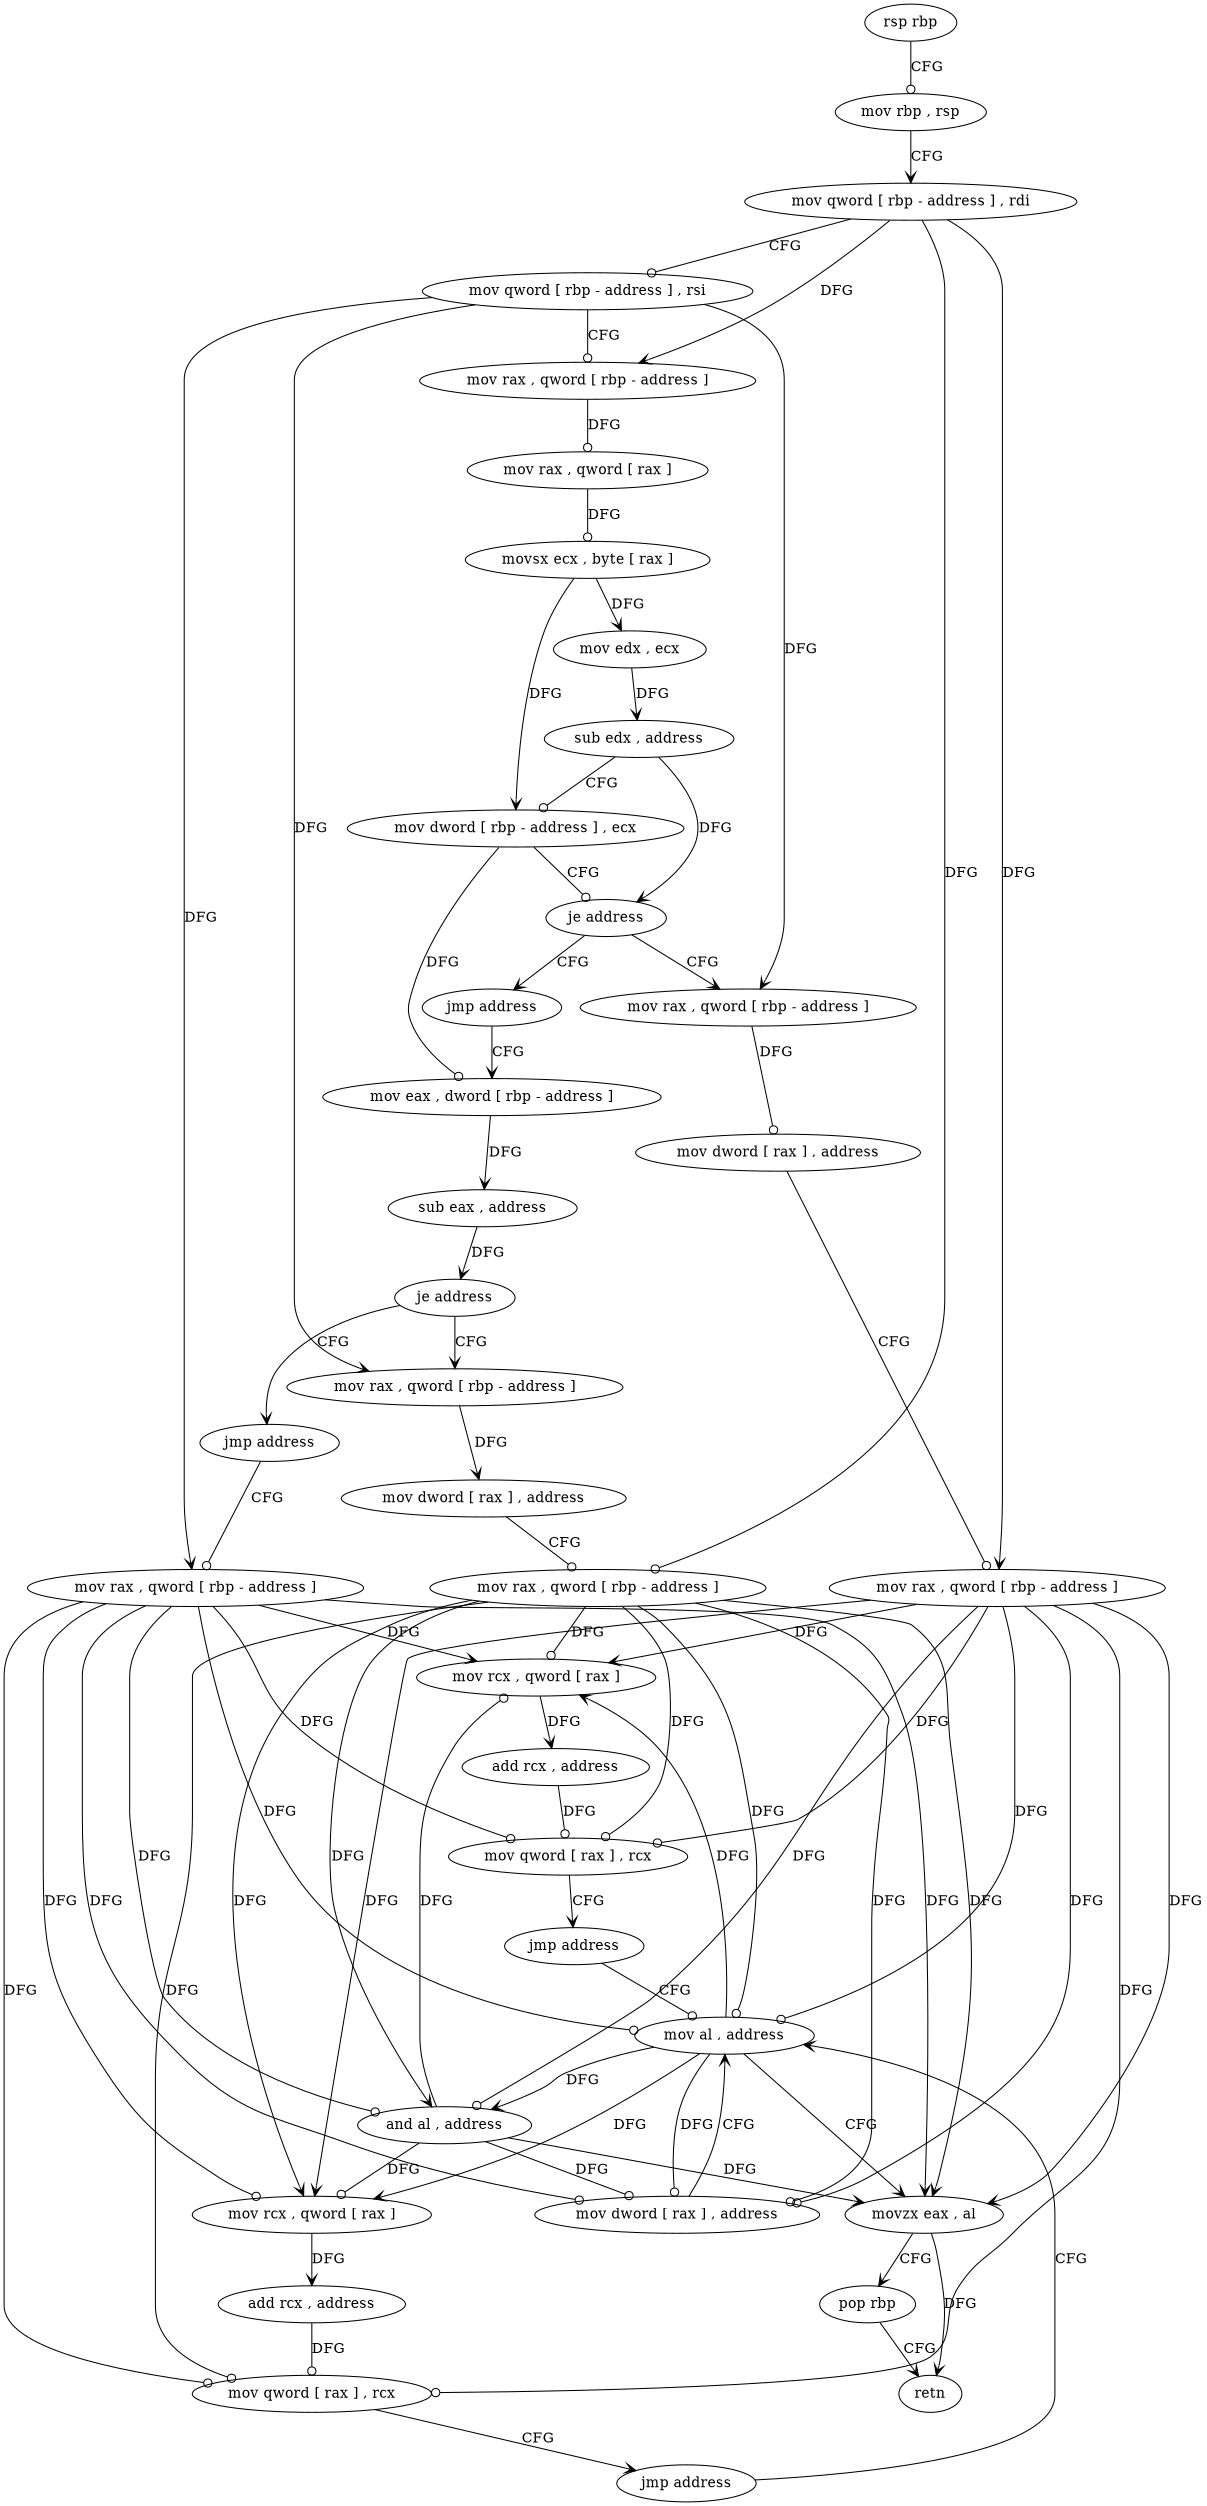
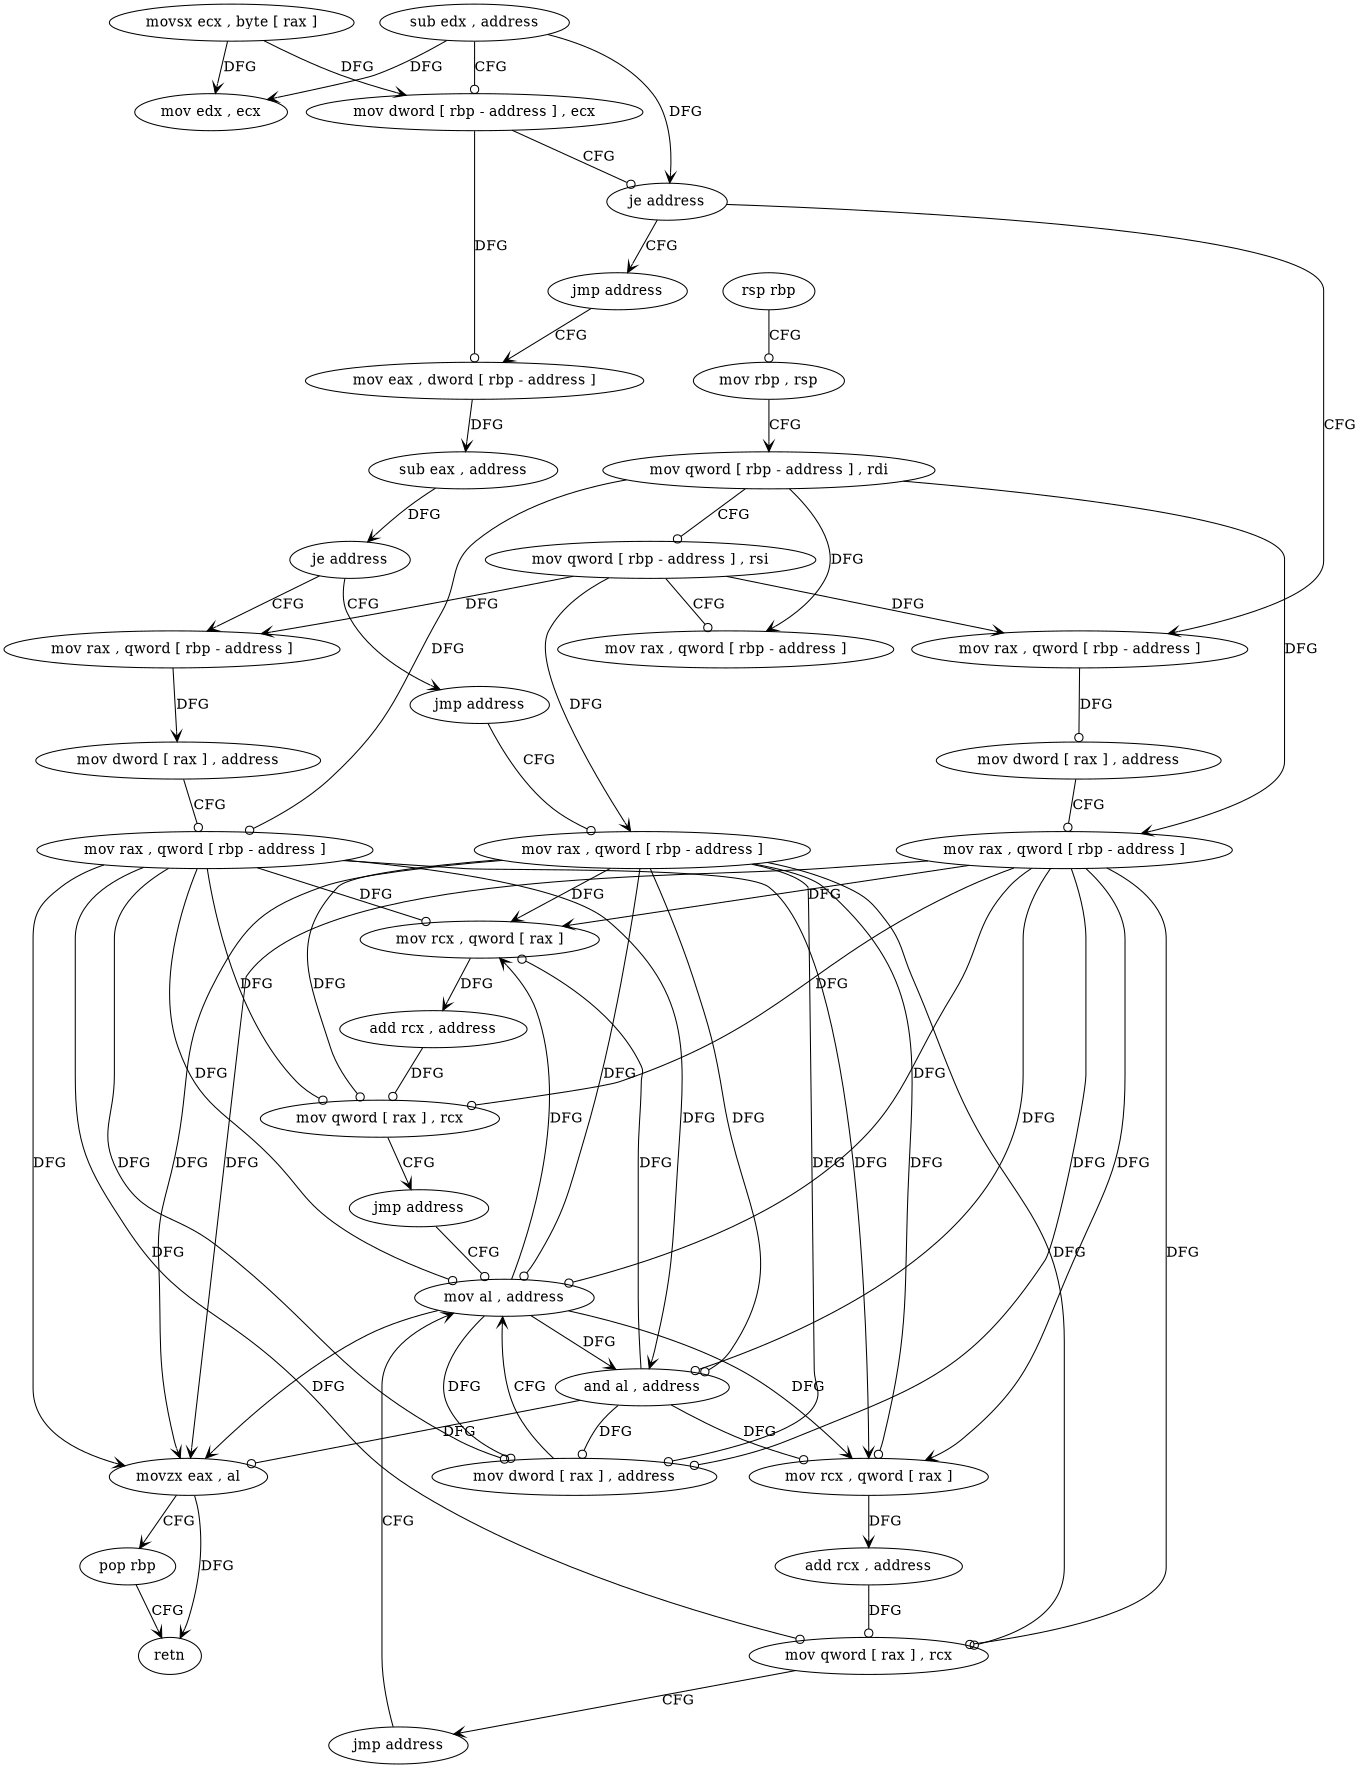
  digraph {
    edge [arrowhead=vee]
    n1 [label="rsp rbp"]
    n2 [label="mov rbp , rsp"]
    n3 [label="mov qword [ rbp - address ] , rdi"]
    n4 [label="mov qword [ rbp - address ] , rsi"]
    n5 [label="mov rax , qword [ rbp - address ]"]
    n6 [label="mov rax , qword [ rbp - address ]"]
    n7 [label="mov rax , qword [ rbp - address ]"]
    n8 [label="mov rax , qword [ rbp - address ]"]
    n9 [label="mov rax , qword [ rbp - address ]"]
    n10 [label="mov rax , qword [ rbp - address ]"]
-   n11 [label="mov rax , qword [ rax ]"]
    n12 [label="mov rcx , qword [ rax ]"]
    n13 [label="mov qword [ rax ] , rcx"]
    n14 [label="mov al , address"]
    n15 [label="and al , address"]
    n16 [label="movzx eax , al"]
    n17 [label="mov rcx , qword [ rax ]"]
    n18 [label="mov qword [ rax ] , rcx"]
    n19 [label="mov dword [ rax ] , address"]
    n20 [label="mov dword [ rax ] , address"]
    n21 [label="mov dword [ rax ] , address"]
    n22 [label="movsx ecx , byte [ rax ]"]
    n23 [label="mov edx , ecx"]
    n24 [label="mov dword [ rbp - address ] , ecx"]
    n25 [label="sub edx , address"]
    n26 [label="je address"]
    n27 [label="mov eax , dword [ rbp - address ]"]
    n28 [label="jmp address"]
    n29 [label="sub eax , address"]
    n30 [label="add rcx , address"]
    n31 [label="jmp address"]
    n32 [label="pop rbp"]
    n33 [label=retn]
    n34 [label="add rcx , address"]
    n35 [label="jmp address"]
    n36 [label="je address"]
    n37 [label="jmp address"]
    n1 -> n2 [arrowhead=odot label=CFG]
    n2 -> n3 [label=CFG]
    n3 -> n4 [arrowhead=odot label=CFG]
    n3 -> n5 [label=DFG]
    n3 -> n6 [label=DFG]
    n3 -> n7 [arrowhead=odot label=DFG]
    n4 -> n5 [arrowhead=odot label=CFG]
    n4 -> n8 [label=DFG]
    n4 -> n9 [label=DFG]
    n4 -> n10 [label=DFG]
-   n5 -> n11 [arrowhead=odot label=DFG]
    n6 -> n12 [label=DFG]
    n6 -> n13 [arrowhead=odot label=DFG]
    n6 -> n14 [arrowhead=odot label=DFG]
    n6 -> n15 [arrowhead=odot label=DFG]
    n6 -> n16 [label=DFG]
    n6 -> n17 [label=DFG]
    n6 -> n18 [arrowhead=odot label=DFG]
    n6 -> n19 [arrowhead=odot label=DFG]
    n7 -> n12 [arrowhead=odot label=DFG]
    n7 -> n13 [arrowhead=odot label=DFG]
    n7 -> n14 [arrowhead=odot label=DFG]
    n7 -> n15 [label=DFG]
    n7 -> n16 [label=DFG]
    n7 -> n17 [label=DFG]
    n7 -> n18 [arrowhead=odot label=DFG]
    n7 -> n19 [arrowhead=odot label=DFG]
    n8 -> n20 [arrowhead=odot label=DFG]
    n9 -> n21 [label=DFG]
    n10 -> n12 [label=DFG]
    n10 -> n13 [arrowhead=odot label=DFG]
    n10 -> n14 [arrowhead=odot label=DFG]
    n10 -> n15 [arrowhead=odot label=DFG]
    n10 -> n16 [label=DFG]
    n10 -> n17 [arrowhead=odot label=DFG]
    n10 -> n18 [arrowhead=odot label=DFG]
    n10 -> n19 [arrowhead=odot label=DFG]
-   n11 -> n22 [arrowhead=odot label=DFG]
    n12 -> n30 [label=DFG]
    n13 -> n31 [label=CFG]
    n14 -> n12 [label=DFG]
    n14 -> n15 [label=DFG]
-   n14 -> n16 [label=CFG]
+   n14 -> n16 [label=DFG]
    n14 -> n17 [label=DFG]
    n14 -> n19 [arrowhead=odot label=DFG]
    n15 -> n12 [arrowhead=odot label=DFG]
-   n15 -> n16 [label=DFG]
+   n15 -> n16 [arrowhead=odot label=DFG]
    n15 -> n17 [arrowhead=odot label=DFG]
    n15 -> n19 [arrowhead=odot label=DFG]
    n16 -> n32 [label=CFG]
    n16 -> n33 [label=DFG]
    n17 -> n34 [label=DFG]
    n18 -> n35 [label=CFG]
    n19 -> n14 [label=CFG]
    n20 -> n6 [arrowhead=odot label=CFG]
    n21 -> n7 [arrowhead=odot label=CFG]
    n22 -> n23 [label=DFG]
    n22 -> n24 [label=DFG]
-   n23 -> n25 [label=DFG]
+   n25 -> n23 [label=DFG]
    n24 -> n26 [arrowhead=odot label=CFG]
    n24 -> n27 [arrowhead=odot label=DFG]
    n25 -> n24 [arrowhead=odot label=CFG]
    n25 -> n26 [label=DFG]
    n26 -> n8 [label=CFG]
    n26 -> n28 [label=CFG]
    n27 -> n29 [label=DFG]
    n28 -> n27 [label=CFG]
    n29 -> n36 [label=DFG]
    n30 -> n13 [arrowhead=odot label=DFG]
    n31 -> n14 [arrowhead=odot label=CFG]
    n32 -> n33 [label=CFG]
    n34 -> n18 [arrowhead=odot label=DFG]
    n35 -> n14 [label=CFG]
    n36 -> n9 [label=CFG]
    n36 -> n37 [label=CFG]
    n37 -> n10 [arrowhead=odot label=CFG]
  }
